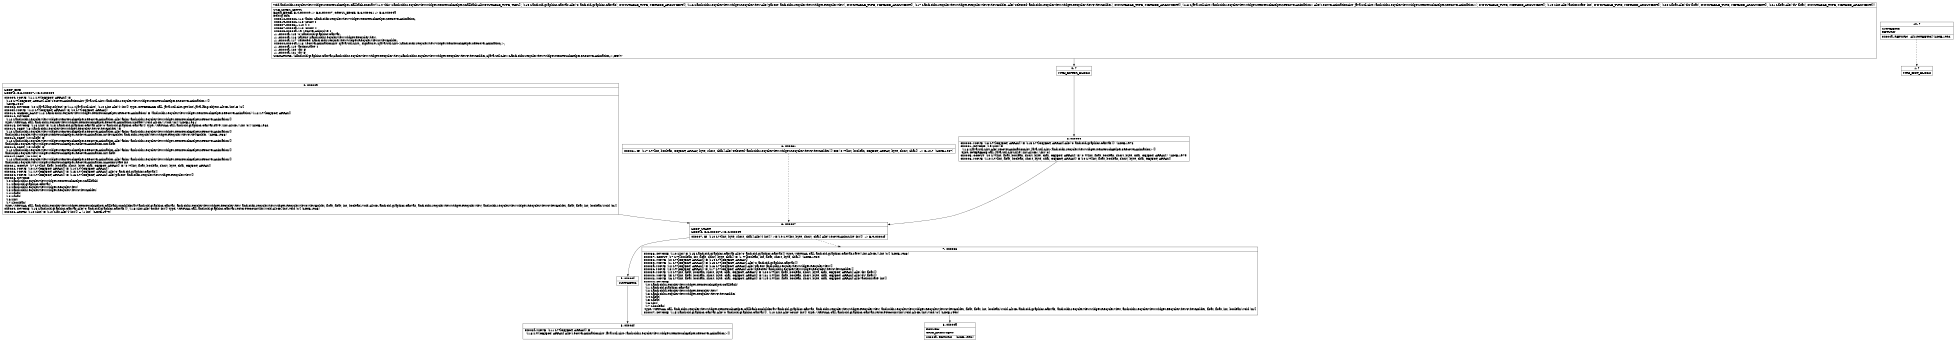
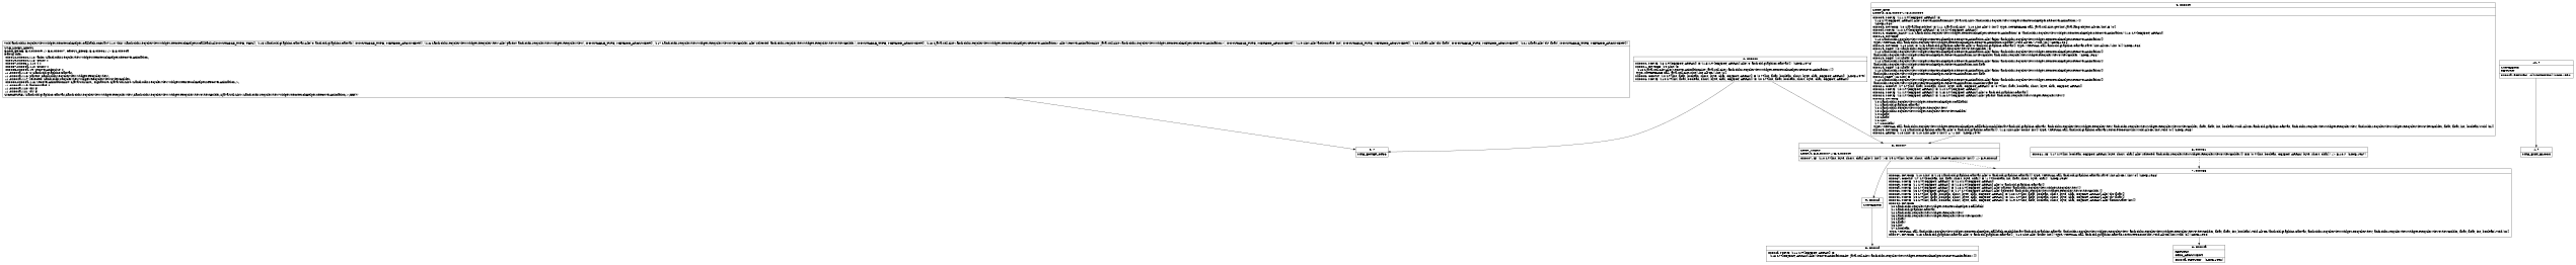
  digraph {
    node [shape=record]
-   n1 [label="{0\:\ ?|MTH_ENTER_BLOCK\l}"]
+   n1 [label="{0\:\ ?|MTH_ENTER_ORIG\l}"]
    n2 [label="{2\:\ 0x0000|0x0000: MOVE  (r8 I:??[OBJECT, ARRAY]) = (r15 I:??[OBJECT, ARRAY] A[D('c' android.graphics.Canvas)])  (LINE:1978)\l0x0001: INVOKE  (r9 I:int) = \l  (r18 I:java.util.List A[D('recoverAnimationList' java.util.List\<androidx.recyclerview.widget.ItemTouchHelper$RecoverAnimation\>)])\l type: INTERFACE call: java.util.List.size():int A[MD:():int (c)]\l0x0005: CONST  (r0 I:??[int, float, boolean, short, byte, char, OBJECT, ARRAY]) = (0 ??[int, float, boolean, short, byte, char, OBJECT, ARRAY])  (LINE:1979)\l0x0006: MOVE  (r10 I:??[int, float, boolean, short, byte, char, OBJECT, ARRAY]) = (r0 I:??[int, float, boolean, short, byte, char, OBJECT, ARRAY]) \l}"]
    n3 [label="{3\:\ 0x0007|LOOP_START\lLOOP:0: B:3:0x0007\-\>B:4:0x0009\l|0x0007: IF  (r10 I:??[int, byte, short, char] A[D('i' int)]) \>= (r9 I:??[int, byte, short, char] A[D('recoverAnimSize' int)])  \-\> B:9:0x002f \l}"]
    n4 [label="{9\:\ 0x002f|SYNTHETIC\l}"]
    n5 [label="{7\:\ 0x0033|0x0033: INVOKE  (r10 I:int) = (r15 I:android.graphics.Canvas A[D('c' android.graphics.Canvas)]) type: VIRTUAL call: android.graphics.Canvas.save():int A[MD:():int (c)] (LINE:1988)\l0x0037: CONST  (r7 I:??[boolean, int, float, short, byte, char]) = (1 ??[boolean, int, float, short, byte, char])  (LINE:1989)\l0x0038: MOVE  (r0 I:??[OBJECT, ARRAY]) = (r14 I:??[OBJECT, ARRAY]) \l0x0039: MOVE  (r1 I:??[OBJECT, ARRAY]) = (r15 I:??[OBJECT, ARRAY] A[D('c' android.graphics.Canvas)]) \l0x003a: MOVE  (r2 I:??[OBJECT, ARRAY]) = (r16 I:??[OBJECT, ARRAY] A[D('parent' androidx.recyclerview.widget.RecyclerView)]) \l0x003c: MOVE  (r3 I:??[OBJECT, ARRAY]) = (r17 I:??[OBJECT, ARRAY] A[D('selected' androidx.recyclerview.widget.RecyclerView$ViewHolder)]) \l0x003e: MOVE  (r4 I:??[int, float, boolean, short, byte, char, OBJECT, ARRAY]) = (r20 I:??[int, float, boolean, short, byte, char, OBJECT, ARRAY] A[D('dX' float)]) \l0x0040: MOVE  (r5 I:??[int, float, boolean, short, byte, char, OBJECT, ARRAY]) = (r21 I:??[int, float, boolean, short, byte, char, OBJECT, ARRAY] A[D('dY' float)]) \l0x0042: MOVE  (r6 I:??[int, float, boolean, short, byte, char, OBJECT, ARRAY]) = (r19 I:??[int, float, boolean, short, byte, char, OBJECT, ARRAY] A[D('actionState' int)]) \l0x0044: INVOKE  \l  (r0 I:androidx.recyclerview.widget.ItemTouchHelper$Callback)\l  (r1 I:android.graphics.Canvas)\l  (r2 I:androidx.recyclerview.widget.RecyclerView)\l  (r3 I:androidx.recyclerview.widget.RecyclerView$ViewHolder)\l  (r4 I:float)\l  (r5 I:float)\l  (r6 I:int)\l  (r7 I:boolean)\l type: VIRTUAL call: androidx.recyclerview.widget.ItemTouchHelper.Callback.onChildDraw(android.graphics.Canvas, androidx.recyclerview.widget.RecyclerView, androidx.recyclerview.widget.RecyclerView$ViewHolder, float, float, int, boolean):void A[MD:(android.graphics.Canvas, androidx.recyclerview.widget.RecyclerView, androidx.recyclerview.widget.RecyclerView$ViewHolder, float, float, int, boolean):void (m)]\l0x0047: INVOKE  (r15 I:android.graphics.Canvas A[D('c' android.graphics.Canvas)]), (r10 I:int A[D('count' int)]) type: VIRTUAL call: android.graphics.Canvas.restoreToCount(int):void A[MD:(int):void (c)] (LINE:1990)\l}"]
    n6 [label="{4\:\ 0x0009|LOOP_END\lLOOP:0: B:3:0x0007\-\>B:4:0x0009\l|0x0009: MOVE  (r11 I:??[OBJECT, ARRAY]) = \l  (r18 I:??[OBJECT, ARRAY] A[D('recoverAnimationList' java.util.List\<androidx.recyclerview.widget.ItemTouchHelper$RecoverAnimation\>)])\l  (LINE:1980)\l0x000b: INVOKE  (r0 I:java.lang.Object) = (r11 I:java.util.List), (r10 I:int A[D('i' int)]) type: INTERFACE call: java.util.List.get(int):java.lang.Object A[MD:(int):E (c)]\l0x000f: MOVE  (r12 I:??[OBJECT, ARRAY]) = (r0 I:??[OBJECT, ARRAY]) \l0x0010: CHECK_CAST (r12 I:androidx.recyclerview.widget.ItemTouchHelper$RecoverAnimation) = (androidx.recyclerview.widget.ItemTouchHelper$RecoverAnimation) (r12 I:??[OBJECT, ARRAY]) \l0x0012: INVOKE  \l  (r12 I:androidx.recyclerview.widget.ItemTouchHelper$RecoverAnimation A[D('anim' androidx.recyclerview.widget.ItemTouchHelper$RecoverAnimation)])\l type: VIRTUAL call: androidx.recyclerview.widget.ItemTouchHelper.RecoverAnimation.update():void A[MD:():void (m)] (LINE:1981)\l0x0015: INVOKE  (r13 I:int) = (r15 I:android.graphics.Canvas A[D('c' android.graphics.Canvas)]) type: VIRTUAL call: android.graphics.Canvas.save():int A[MD:():int (c)] (LINE:1982)\l0x0019: IGET  (r3 I:androidx.recyclerview.widget.RecyclerView$ViewHolder) = \l  (r12 I:androidx.recyclerview.widget.ItemTouchHelper$RecoverAnimation A[D('anim' androidx.recyclerview.widget.ItemTouchHelper$RecoverAnimation)])\l androidx.recyclerview.widget.ItemTouchHelper.RecoverAnimation.mViewHolder androidx.recyclerview.widget.RecyclerView$ViewHolder  (LINE:1983)\l0x001b: IGET  (r4 I:float) = \l  (r12 I:androidx.recyclerview.widget.ItemTouchHelper$RecoverAnimation A[D('anim' androidx.recyclerview.widget.ItemTouchHelper$RecoverAnimation)])\l androidx.recyclerview.widget.ItemTouchHelper.RecoverAnimation.mX float \l0x001d: IGET  (r5 I:float) = \l  (r12 I:androidx.recyclerview.widget.ItemTouchHelper$RecoverAnimation A[D('anim' androidx.recyclerview.widget.ItemTouchHelper$RecoverAnimation)])\l androidx.recyclerview.widget.ItemTouchHelper.RecoverAnimation.mY float \l0x001f: IGET  (r6 I:int) = \l  (r12 I:androidx.recyclerview.widget.ItemTouchHelper$RecoverAnimation A[D('anim' androidx.recyclerview.widget.ItemTouchHelper$RecoverAnimation)])\l androidx.recyclerview.widget.ItemTouchHelper.RecoverAnimation.mActionState int \l0x0021: CONST  (r7 I:??[int, float, boolean, short, byte, char, OBJECT, ARRAY]) = (0 ??[int, float, boolean, short, byte, char, OBJECT, ARRAY]) \l0x0022: MOVE  (r0 I:??[OBJECT, ARRAY]) = (r14 I:??[OBJECT, ARRAY]) \l0x0023: MOVE  (r1 I:??[OBJECT, ARRAY]) = (r15 I:??[OBJECT, ARRAY] A[D('c' android.graphics.Canvas)]) \l0x0024: MOVE  (r2 I:??[OBJECT, ARRAY]) = (r16 I:??[OBJECT, ARRAY] A[D('parent' androidx.recyclerview.widget.RecyclerView)]) \l0x0026: INVOKE  \l  (r0 I:androidx.recyclerview.widget.ItemTouchHelper$Callback)\l  (r1 I:android.graphics.Canvas)\l  (r2 I:androidx.recyclerview.widget.RecyclerView)\l  (r3 I:androidx.recyclerview.widget.RecyclerView$ViewHolder)\l  (r4 I:float)\l  (r5 I:float)\l  (r6 I:int)\l  (r7 I:boolean)\l type: VIRTUAL call: androidx.recyclerview.widget.ItemTouchHelper.Callback.onChildDraw(android.graphics.Canvas, androidx.recyclerview.widget.RecyclerView, androidx.recyclerview.widget.RecyclerView$ViewHolder, float, float, int, boolean):void A[MD:(android.graphics.Canvas, androidx.recyclerview.widget.RecyclerView, androidx.recyclerview.widget.RecyclerView$ViewHolder, float, float, int, boolean):void (m)]\l0x0029: INVOKE  (r15 I:android.graphics.Canvas A[D('c' android.graphics.Canvas)]), (r13 I:int A[D('count' int)]) type: VIRTUAL call: android.graphics.Canvas.restoreToCount(int):void A[MD:(int):void (c)] (LINE:1985)\l0x002c: ARITH  (r10 I:int) = (r10 I:int A[D('i' int)]) + (1 int)  (LINE:1979)\l}"]
    n7 [label="{5\:\ 0x002f|0x002f: MOVE  (r11 I:??[OBJECT, ARRAY]) = \l  (r18 I:??[OBJECT, ARRAY] A[D('recoverAnimationList' java.util.List\<androidx.recyclerview.widget.ItemTouchHelper$RecoverAnimation\>)])\l \l}"]
    n8 [label="{6\:\ 0x0031|0x0031: IF  (r17 I:??[int, boolean, OBJECT, ARRAY, byte, short, char] A[D('selected' androidx.recyclerview.widget.RecyclerView$ViewHolder)]) == (0 ??[int, boolean, OBJECT, ARRAY, byte, short, char])  \-\> B:10:?  (LINE:1987)\l}"]
    n9 [label="{8\:\ 0x004a|RETURN\lORIG_ARGUMENT\l|0x004a: RETURN    (LINE:1992)\l}"]
    n10 [label="{10\:\ ?|SYNTHETIC\lRETURN\l|0x004a: RETURN   A[SYNTHETIC] (LINE:1992)\l}"]
    n11 [label="{1\:\ ?|MTH_EXIT_BLOCK\l}"]
    n12 [label="{void androidx.recyclerview.widget.ItemTouchHelper.Callback.onDraw((r14 'this' I:androidx.recyclerview.widget.ItemTouchHelper$Callback A[IMMUTABLE_TYPE, THIS]), (r15 I:android.graphics.Canvas A[D('c' android.graphics.Canvas), IMMUTABLE_TYPE, METHOD_ARGUMENT]), (r16 I:androidx.recyclerview.widget.RecyclerView A[D('parent' androidx.recyclerview.widget.RecyclerView), IMMUTABLE_TYPE, METHOD_ARGUMENT]), (r17 I:androidx.recyclerview.widget.RecyclerView$ViewHolder A[D('selected' androidx.recyclerview.widget.RecyclerView$ViewHolder), IMMUTABLE_TYPE, METHOD_ARGUMENT]), (r18 I:java.util.List\<androidx.recyclerview.widget.ItemTouchHelper$RecoverAnimation\> A[D('recoverAnimationList' java.util.List\<androidx.recyclerview.widget.ItemTouchHelper$RecoverAnimation\>), IMMUTABLE_TYPE, METHOD_ARGUMENT]), (r19 I:int A[D('actionState' int), IMMUTABLE_TYPE, METHOD_ARGUMENT]), (r20 I:float A[D('dX' float), IMMUTABLE_TYPE, METHOD_ARGUMENT]), (r21 I:float A[D('dY' float), IMMUTABLE_TYPE, METHOD_ARGUMENT]))  | USE_LINES_HINTS\lBACK_EDGE: B:4:0x0009 \-\> B:3:0x0007, CROSS_EDGE: B:6:0x0031 \-\> B:8:0x004a\lDebug Info:\l  0x0012\-0x002c: r12 'anim' Landroidx\/recyclerview\/widget\/ItemTouchHelper$RecoverAnimation;\l  0x0019\-0x002c: r13 'count' I\l  0x0007\-0x0031: r10 'i' I\l  0x0037\-0x004a: r10 'count' I\l  0x0005\-0x004a: r9 'recoverAnimSize' I\l  \-1 \-0x004a: r15 'c' Landroid\/graphics\/Canvas;\l  \-1 \-0x004a: r16 'parent' Landroidx\/recyclerview\/widget\/RecyclerView;\l  \-1 \-0x004a: r17 'selected' Landroidx\/recyclerview\/widget\/RecyclerView$ViewHolder;\l  0x0000\-0x004a: r18 'recoverAnimationList' Ljava\/util\/List;, signature: Ljava\/util\/List\<Landroidx\/recyclerview\/widget\/ItemTouchHelper$RecoverAnimation;\>;\l  \-1 \-0x004a: r19 'actionState' I\l  \-1 \-0x004a: r20 'dX' F\l  \-1 \-0x004a: r21 'dY' F\lSIGNATURE: (Landroid\/graphics\/Canvas;Landroidx\/recyclerview\/widget\/RecyclerView;Landroidx\/recyclerview\/widget\/RecyclerView$ViewHolder;Ljava\/util\/List\<Landroidx\/recyclerview\/widget\/ItemTouchHelper$RecoverAnimation;\>;IFF)V\l}"]
-   n1 -> n2
+   n2 -> n1
    n2 -> n3
    n3 -> n4
    n3 -> n5 [style=dashed]
    n4 -> n7
    n5 -> n9
    n6 -> n3
-   n8 -> n3 [style=dashed]
-   n10 -> n11 [style=dashed]
+   n8 -> n5 [style=dashed]
+   n10 -> n11
    n12 -> n1
  }
